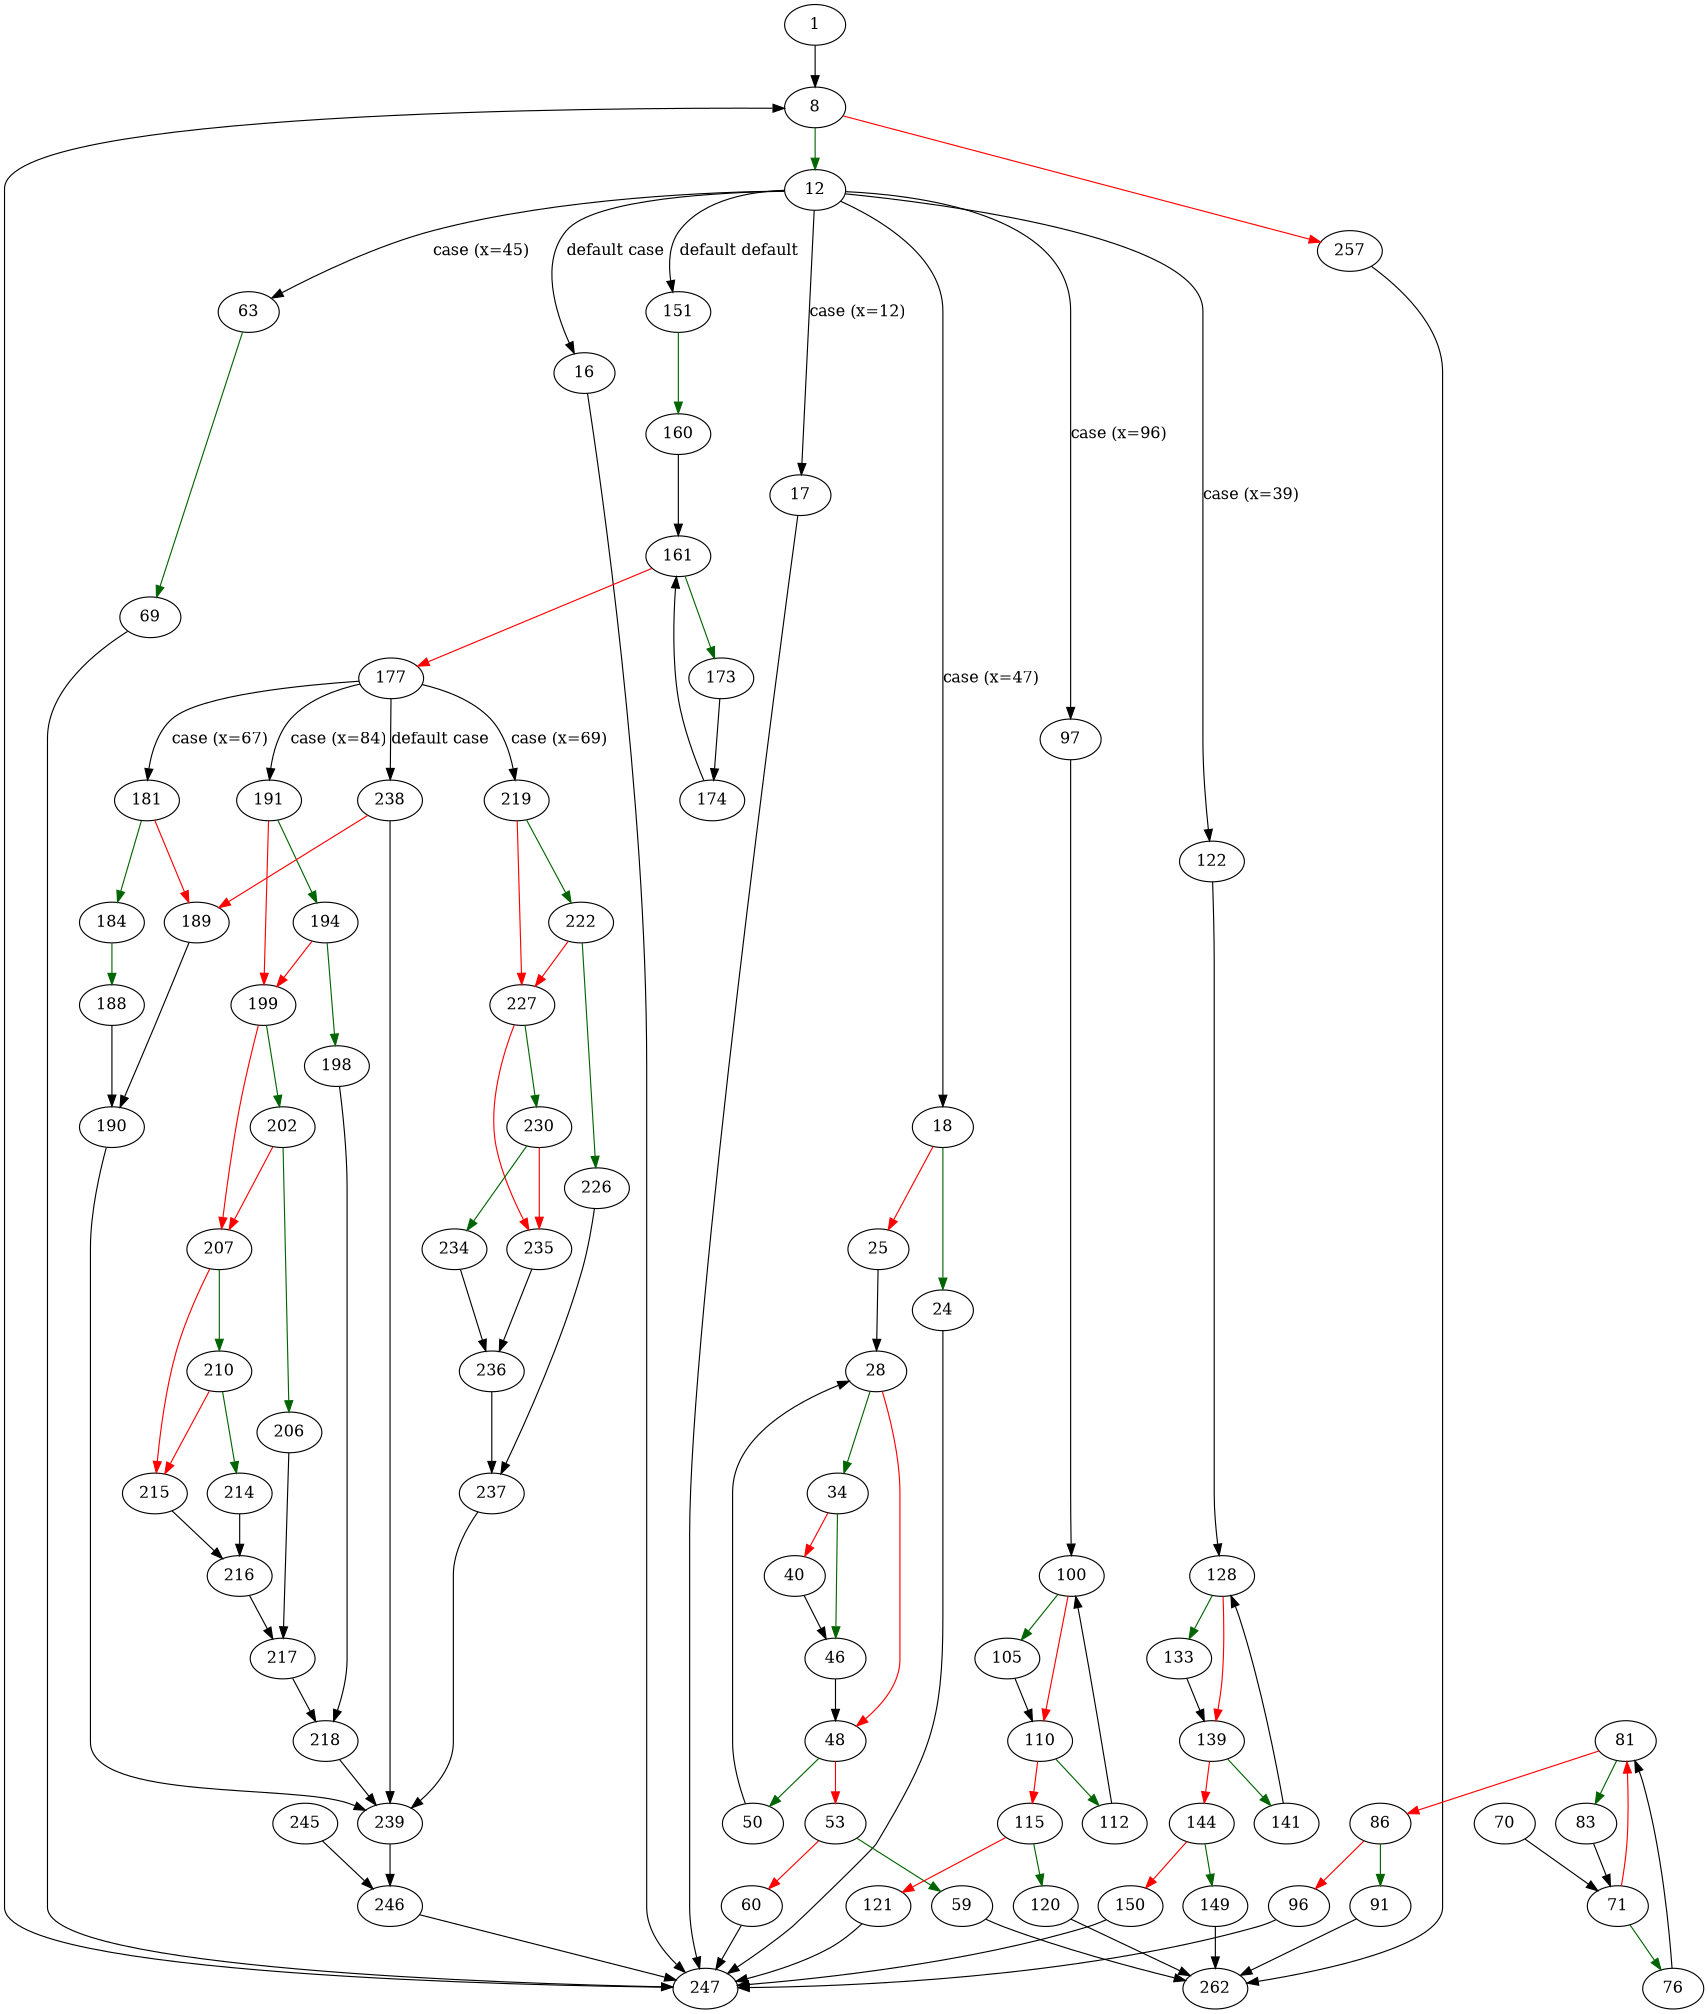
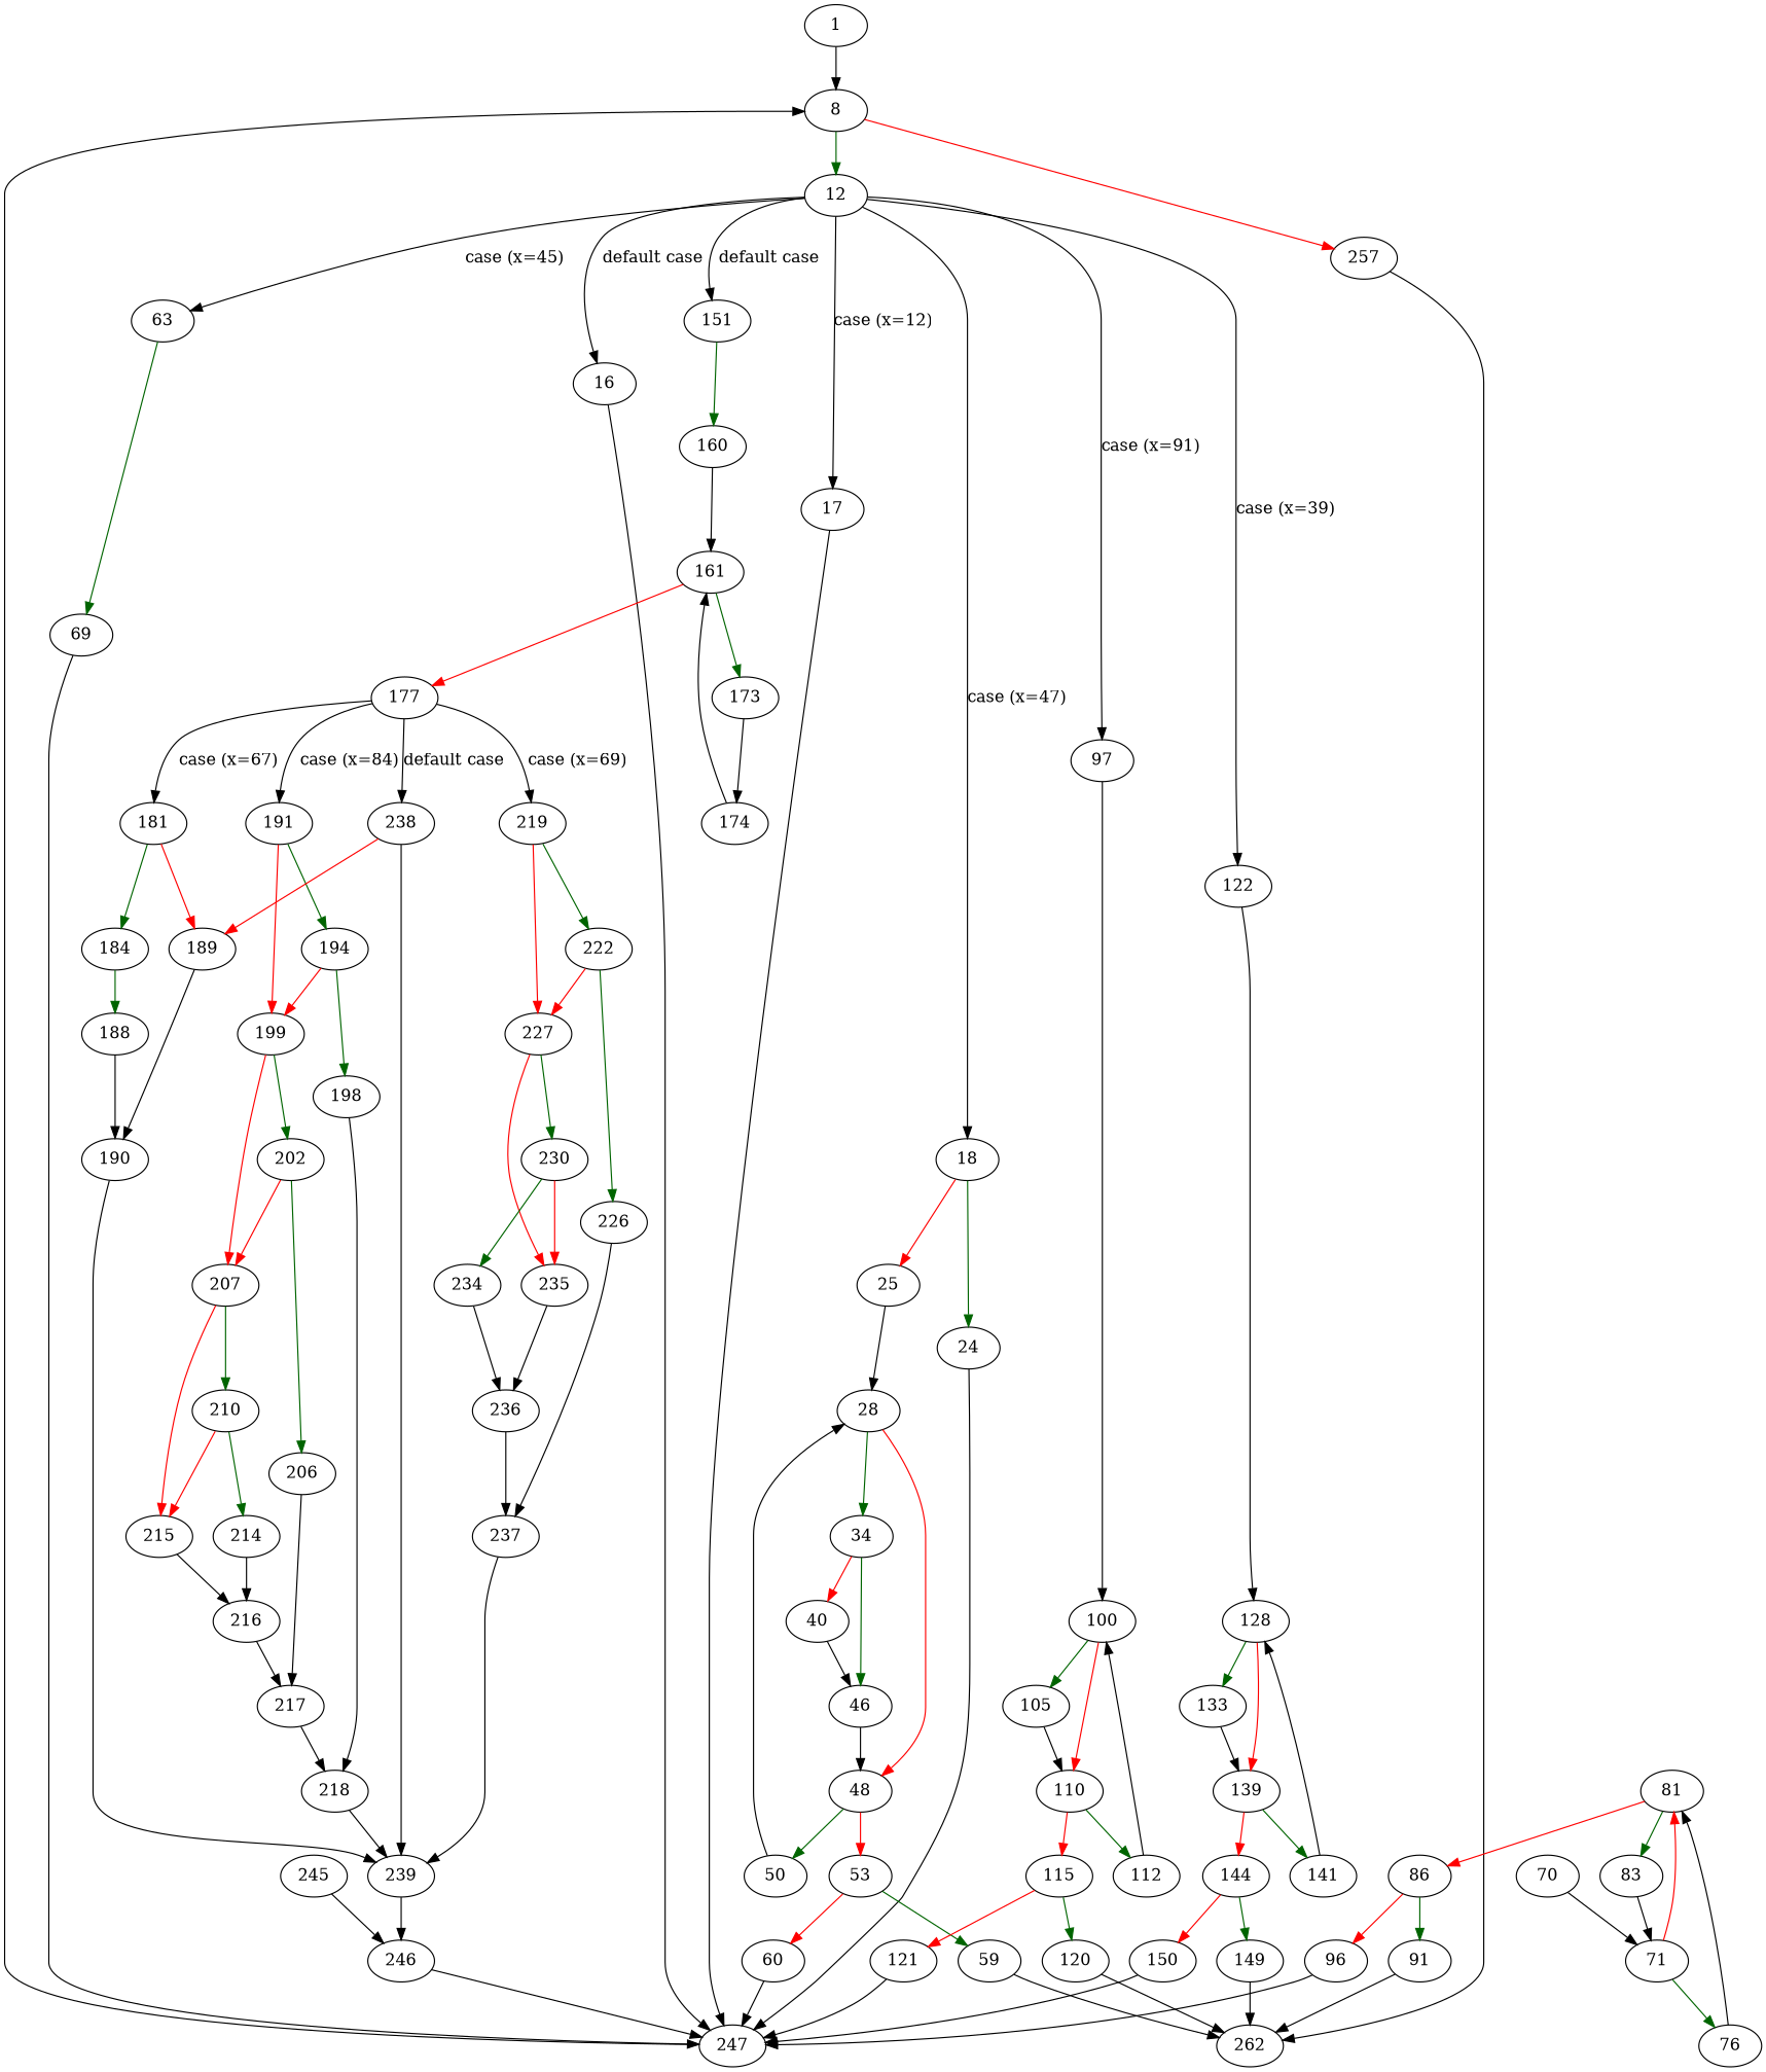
  strict digraph {
    1 [entry=true]
    8
    12
    257
    16
    17
    18
    63
    97
    122
    151
    262
    247
    24
    25
    69
    100
    128
    160
    28
    70
    71
    105
    110
    133
    139
    161
    245
    246
    34
    48
    46
    40
    50
    53
    59
    60
    76
    81
    83
    86
    91
    96
    112
    115
    120
    121
    141
    144
    149
    150
    173
    177
    174
    181
    191
    219
    238
    184
    189
    194
    199
    222
    227
    239
    188
    190
    198
    202
    207
    226
    230
    235
    218
    206
    210
    215
    217
    214
    216
    237
    234
    236
    1 -> 8
    8 -> 12 [color=darkgreen cond=true]
    8 -> 257 [color=red cond=false]
    12 -> 16 [cond="case (x=59)" label="default case"]
    12 -> 17 [cond="case (x=12)" label="case (x=12)"]
    12 -> 18 [cond="case (x=47)" label="case (x=47)"]
    12 -> 63 [cond="case (x=45)" label="case (x=45)"]
-   12 -> 97 [cond="case (x=91)" label="case (x=96)"]
+   12 -> 97 [cond="case (x=91)" label="case (x=91)"]
    12 -> 122 [cond="case (x=39)" label="case (x=39)"]
-   12 -> 151 [cond="default case" label="default default"]
+   12 -> 151 [cond="default case" label="default case"]
    257 -> 262
    16 -> 247
    17 -> 247
    18 -> 24 [color=darkgreen cond=true]
    18 -> 25 [color=red cond=false]
    63 -> 69 [color=darkgreen cond=true]
    97 -> 100
    122 -> 128
    151 -> 160 [color=darkgreen cond=true]
    247 -> 8
    24 -> 247
    25 -> 28
    69 -> 247
    100 -> 105 [color=darkgreen cond=true]
    100 -> 110 [color=red cond=false]
    128 -> 133 [color=darkgreen cond=true]
    128 -> 139 [color=red cond=false]
    160 -> 161
    28 -> 34 [color=darkgreen cond=true]
    28 -> 48 [color=red cond=false]
    70 -> 71
    71 -> 76 [color=darkgreen cond=true]
    71 -> 81 [color=red cond=false]
    105 -> 110
    110 -> 112 [color=darkgreen cond=true]
    110 -> 115 [color=red cond=false]
    133 -> 139
    139 -> 141 [color=darkgreen cond=true]
    139 -> 144 [color=red cond=false]
    161 -> 173 [color=darkgreen cond=true]
    161 -> 177 [color=red cond=false]
    245 -> 246
    246 -> 247
    34 -> 46 [color=darkgreen cond=true]
    34 -> 40 [color=red cond=false]
    48 -> 50 [color=darkgreen cond=true]
    48 -> 53 [color=red cond=false]
    46 -> 48
    40 -> 46
    50 -> 28
    53 -> 59 [color=darkgreen cond=true]
    53 -> 60 [color=red cond=false]
    59 -> 262
    60 -> 247
    76 -> 81
    81 -> 83 [color=darkgreen cond=true]
    81 -> 86 [color=red cond=false]
    83 -> 71
    86 -> 91 [color=darkgreen cond=true]
    86 -> 96 [color=red cond=false]
    91 -> 262
    96 -> 247
    112 -> 100
    115 -> 120 [color=darkgreen cond=true]
    115 -> 121 [color=red cond=false]
    120 -> 262
    121 -> 247
    141 -> 128
    144 -> 149 [color=darkgreen cond=true]
    144 -> 150 [color=red cond=false]
    149 -> 262
    150 -> 247
    173 -> 174
    177 -> 181 [cond="case (x=67)" label="case (x=67)"]
    177 -> 191 [cond="case (x=84)" label="case (x=84)"]
    177 -> 219 [cond="case (x=69)" label="case (x=69)"]
    177 -> 238 [cond="default case" label="default case"]
    174 -> 161
    181 -> 184 [color=darkgreen cond=true]
    181 -> 189 [color=red cond=false]
    191 -> 194 [color=darkgreen cond=true]
    191 -> 199 [color=red cond=false]
    219 -> 222 [color=darkgreen cond=true]
    219 -> 227 [color=red cond=false]
    238 -> 189 [color=red cond=false]
    238 -> 239
    184 -> 188 [color=darkgreen cond=true]
    189 -> 190
    194 -> 199 [color=red cond=false]
    194 -> 198 [color=darkgreen cond=true]
    199 -> 202 [color=darkgreen cond=true]
    199 -> 207 [color=red cond=false]
    222 -> 227 [color=red cond=false]
    222 -> 226 [color=darkgreen cond=true]
    227 -> 230 [color=darkgreen cond=true]
    227 -> 235 [color=red cond=false]
    239 -> 246
    188 -> 190
    190 -> 239
    198 -> 218
    202 -> 207 [color=red cond=false]
    202 -> 206 [color=darkgreen cond=true]
    207 -> 210 [color=darkgreen cond=true]
    207 -> 215 [color=red cond=false]
    226 -> 237
    230 -> 235 [color=red cond=false]
    230 -> 234 [color=darkgreen cond=true]
    235 -> 236
    218 -> 239
    206 -> 217
    210 -> 215 [color=red cond=false]
    210 -> 214 [color=darkgreen cond=true]
    215 -> 216
    217 -> 218
    214 -> 216
    216 -> 217
    237 -> 239
    234 -> 236
    236 -> 237
  }
